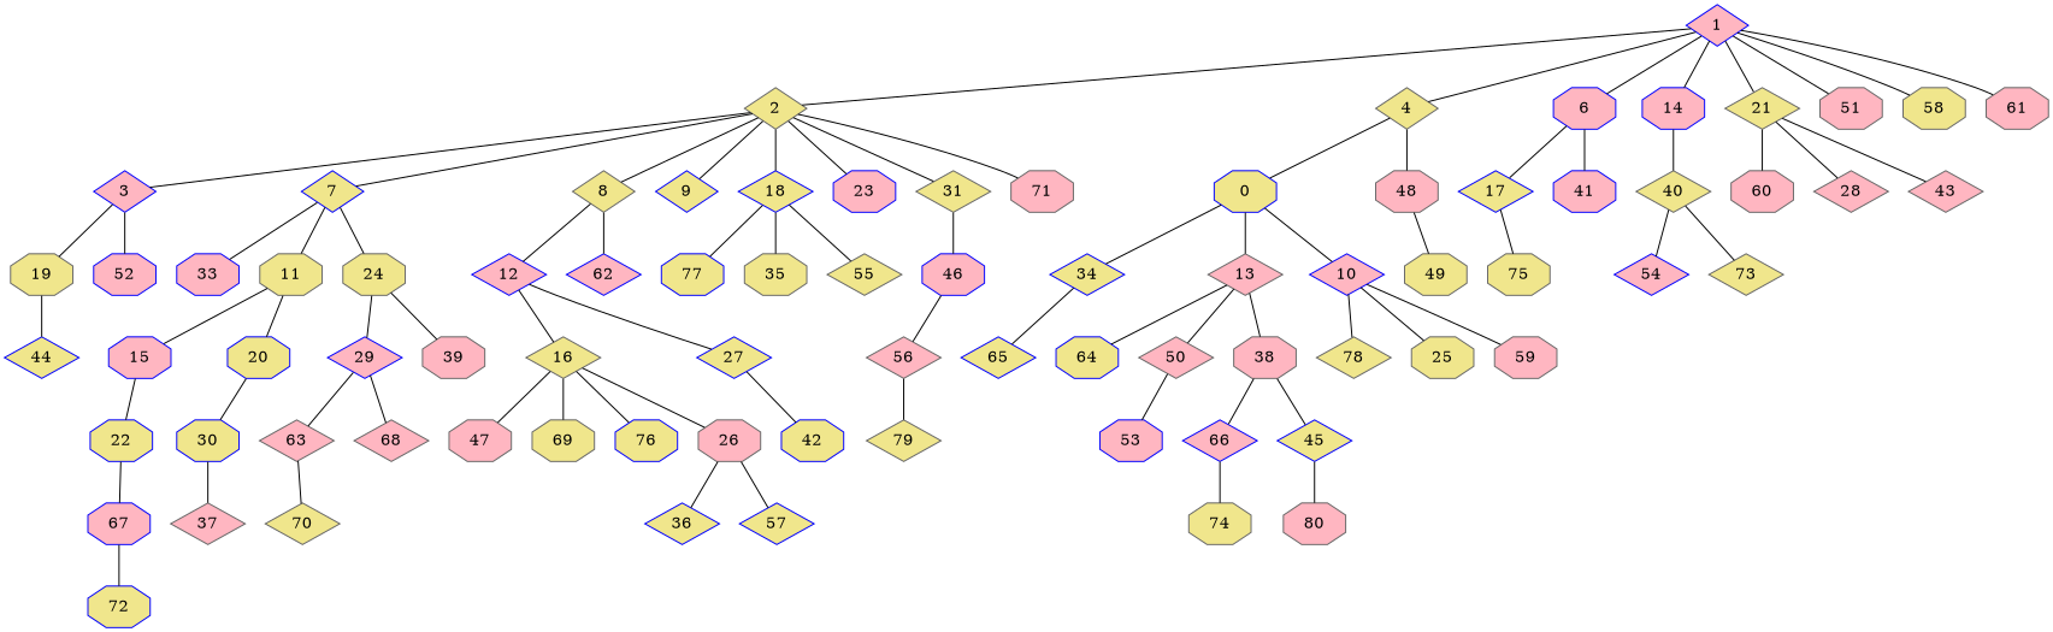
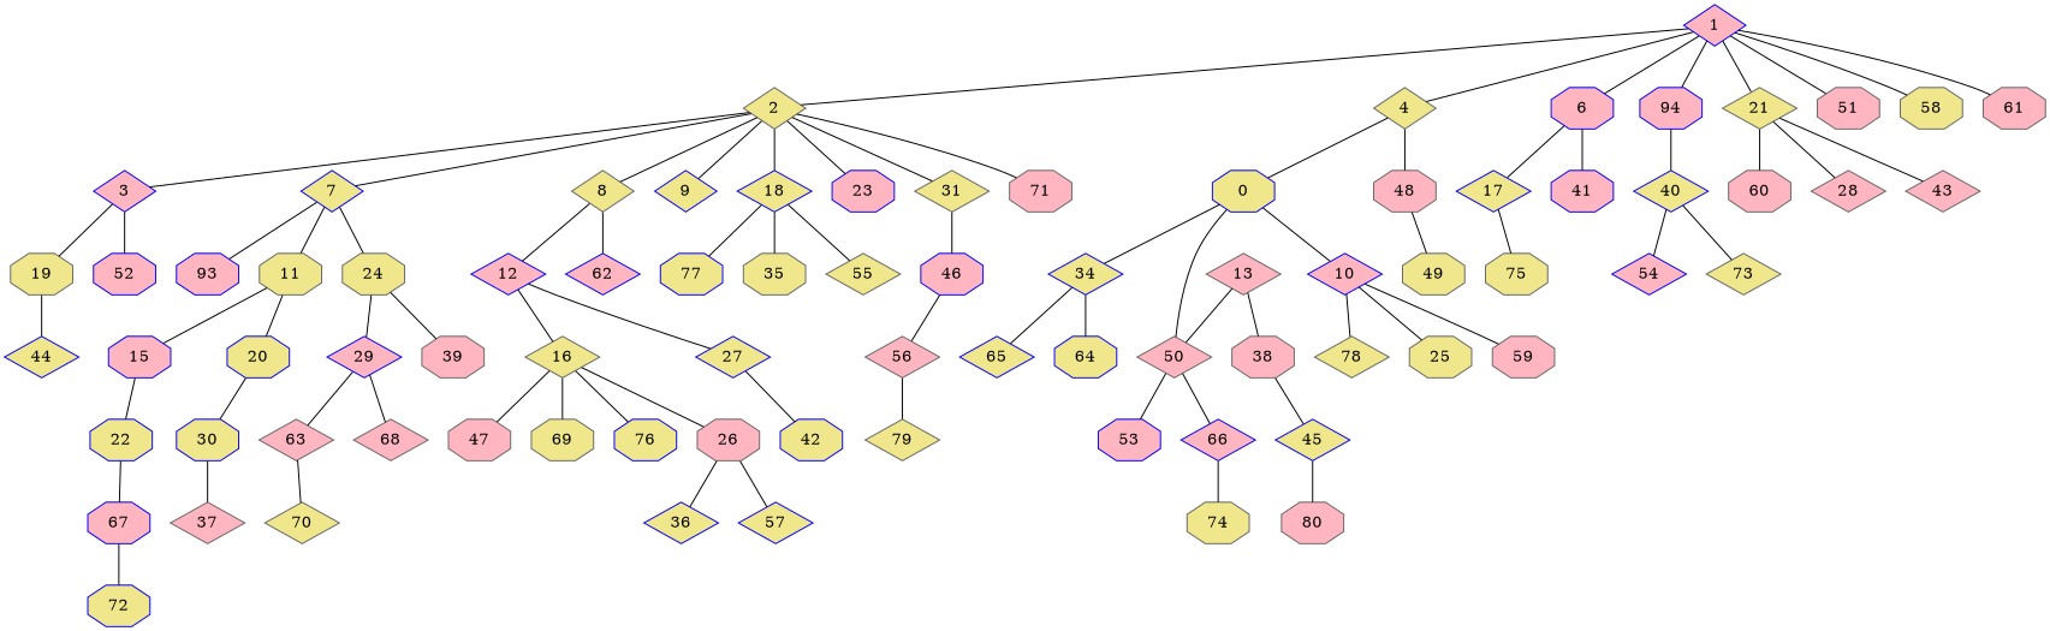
  graph {
    node [color=gray40 fillcolor=khaki shape=octagon style=filled]
    1 [color=blue fillcolor=lightpink shape=diamond]
    2 [shape=diamond]
    4 [shape=diamond]
    6 [color=blue fillcolor=lightpink]
-   14 [color=blue fillcolor=lightpink]
+   14 [color=blue fillcolor=lightpink label=94]
    21 [shape=diamond]
    51 [fillcolor=lightpink]
    58
    61 [fillcolor=lightpink]
    3 [color=blue fillcolor=lightpink shape=diamond]
    7 [color=blue shape=diamond]
    8 [shape=diamond]
    9 [color=blue shape=diamond]
    18 [color=blue shape=diamond]
    23 [color=blue fillcolor=lightpink]
    31 [shape=diamond]
    71 [fillcolor=lightpink]
    n18 [color=blue label=0]
    48 [fillcolor=lightpink]
    17 [color=blue shape=diamond]
    41 [color=blue fillcolor=lightpink]
-   40 [shape=diamond]
+   40 [color=blue shape=diamond]
    28 [fillcolor=lightpink shape=diamond]
    43 [fillcolor=lightpink shape=diamond]
    60 [fillcolor=lightpink]
    19
    52 [color=blue fillcolor=lightpink]
    11
    24
-   33 [color=blue fillcolor=lightpink]
+   33 [color=blue fillcolor=lightpink label=93]
    12 [color=blue fillcolor=lightpink shape=diamond]
    62 [color=blue fillcolor=lightpink shape=diamond]
    35
    55 [shape=diamond]
    77 [color=blue]
    46 [color=blue fillcolor=lightpink]
    44 [color=blue shape=diamond]
    10 [color=blue fillcolor=lightpink shape=diamond]
    13 [fillcolor=lightpink shape=diamond]
    34 [color=blue shape=diamond]
    49
    25
    59 [fillcolor=lightpink]
    78 [shape=diamond]
    38 [fillcolor=lightpink]
    50 [fillcolor=lightpink shape=diamond]
    64 [color=blue]
    65 [color=blue shape=diamond]
    75
    15 [color=blue fillcolor=lightpink]
    20 [color=blue]
    29 [color=blue fillcolor=lightpink shape=diamond]
    39 [fillcolor=lightpink]
    16 [shape=diamond]
    27 [color=blue shape=diamond]
    22 [color=blue]
    30 [color=blue]
    26 [fillcolor=lightpink]
    47 [fillcolor=lightpink]
    69
    76 [color=blue]
    42 [color=blue]
    45 [color=blue shape=diamond]
    66 [color=blue fillcolor=lightpink shape=diamond]
    53 [color=blue fillcolor=lightpink]
    54 [color=blue fillcolor=lightpink shape=diamond]
    73 [shape=diamond]
    67 [color=blue fillcolor=lightpink]
    36 [color=blue shape=diamond]
    57 [color=blue shape=diamond]
    37 [fillcolor=lightpink shape=diamond]
    72 [color=blue]
    63 [fillcolor=lightpink shape=diamond]
    68 [fillcolor=lightpink shape=diamond]
    70 [shape=diamond]
    56 [fillcolor=lightpink shape=diamond]
    80 [fillcolor=lightpink]
    74
    79 [shape=diamond]
    1 -- 2
    1 -- 4
    1 -- 6
    1 -- 14
    1 -- 21
    1 -- 51
    1 -- 58
    1 -- 61
    2 -- 3
    2 -- 7
    2 -- 8
    2 -- 9
    2 -- 18
    2 -- 23
    2 -- 31
    2 -- 71
    4 -- n18
    4 -- 48
    6 -- 17
    6 -- 41
    14 -- 40
    21 -- 28
    21 -- 43
    21 -- 60
    3 -- 19
    3 -- 52
    7 -- 11
    7 -- 24
    7 -- 33
    8 -- 12
    8 -- 62
    18 -- 35
    18 -- 55
    18 -- 77
    31 -- 46
    n18 -- 10
-   n18 -- 13
+   n18 -- 50
    n18 -- 34
    48 -- 49
    17 -- 75
    40 -- 54
    40 -- 73
    19 -- 44
    11 -- 15
    11 -- 20
    24 -- 29
    24 -- 39
    12 -- 16
    12 -- 27
    46 -- 56
    10 -- 25
    10 -- 59
    10 -- 78
    13 -- 38
    13 -- 50
-   13 -- 64
+   34 -- 64
    34 -- 65
    38 -- 45
-   38 -- 66
+   50 -- 66
    50 -- 53
    15 -- 22
    20 -- 30
    29 -- 63
    29 -- 68
    16 -- 26
    16 -- 47
    16 -- 69
    16 -- 76
    27 -- 42
    22 -- 67
    30 -- 37
    26 -- 36
    26 -- 57
    45 -- 80
    66 -- 74
    67 -- 72
    63 -- 70
    56 -- 79
  }
